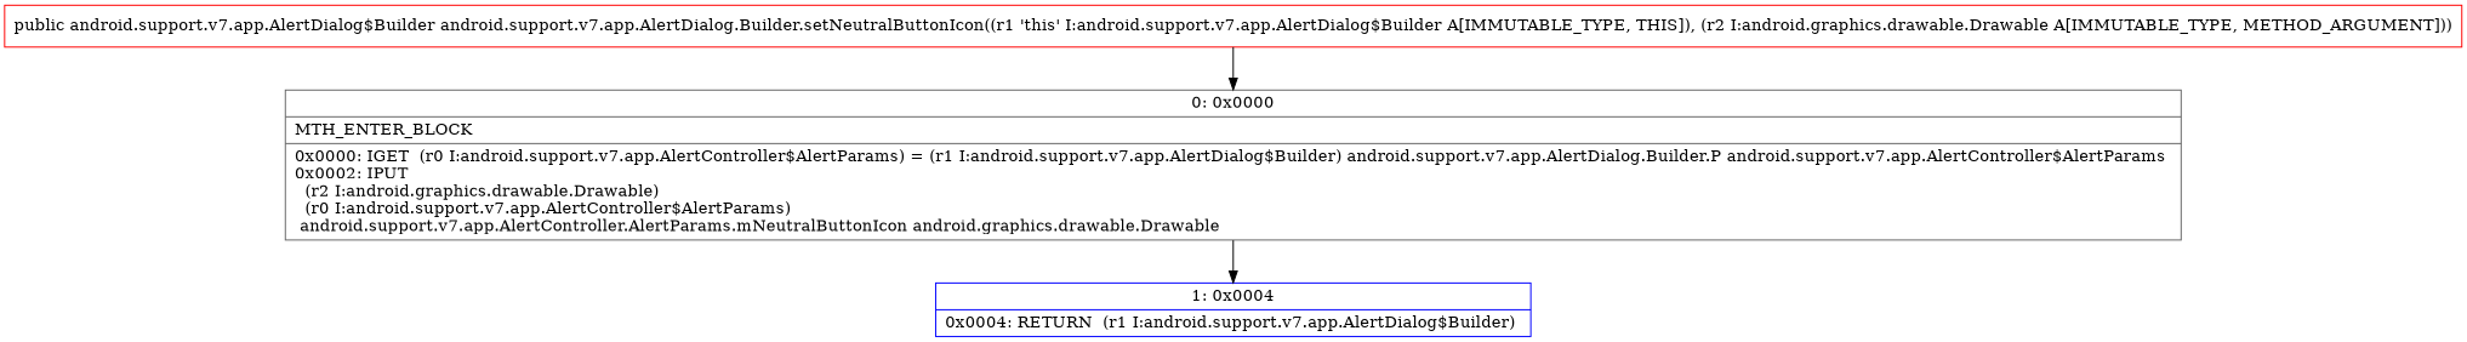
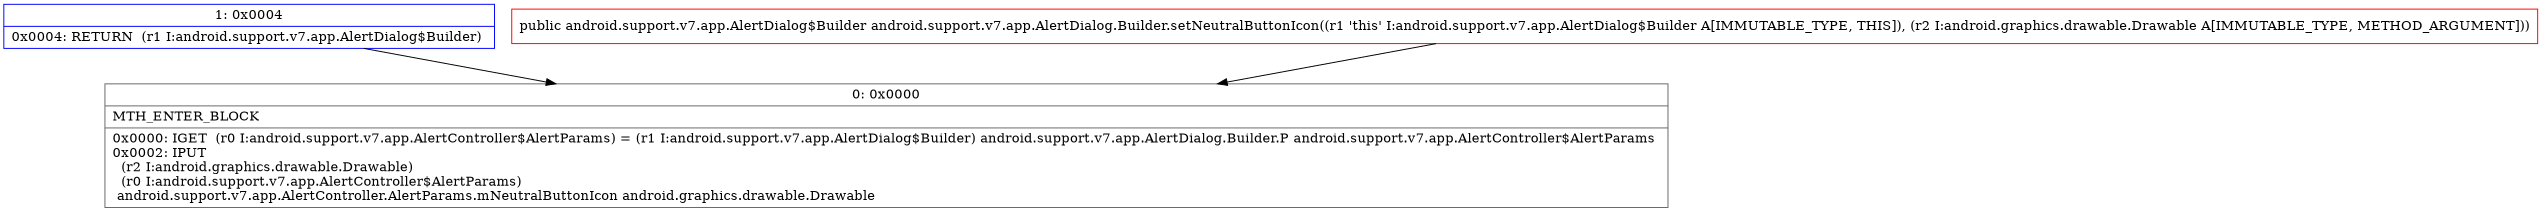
  digraph {
    node [shape=record]
    edge [color=black]
    n1 [label="{0\:\ 0x0000|MTH_ENTER_BLOCK\l|0x0000: IGET  (r0 I:android.support.v7.app.AlertController$AlertParams) = (r1 I:android.support.v7.app.AlertDialog$Builder) android.support.v7.app.AlertDialog.Builder.P android.support.v7.app.AlertController$AlertParams \l0x0002: IPUT  \l  (r2 I:android.graphics.drawable.Drawable)\l  (r0 I:android.support.v7.app.AlertController$AlertParams)\l android.support.v7.app.AlertController.AlertParams.mNeutralButtonIcon android.graphics.drawable.Drawable \l}" color=gray40]
    n2 [label="{1\:\ 0x0004|0x0004: RETURN  (r1 I:android.support.v7.app.AlertDialog$Builder) \l}" color=blue]
    n3 [label="{public android.support.v7.app.AlertDialog$Builder android.support.v7.app.AlertDialog.Builder.setNeutralButtonIcon((r1 'this' I:android.support.v7.app.AlertDialog$Builder A[IMMUTABLE_TYPE, THIS]), (r2 I:android.graphics.drawable.Drawable A[IMMUTABLE_TYPE, METHOD_ARGUMENT])) }" color=red]
-   n1 -> n2
+   n2 -> n1
    n3 -> n1
  }
